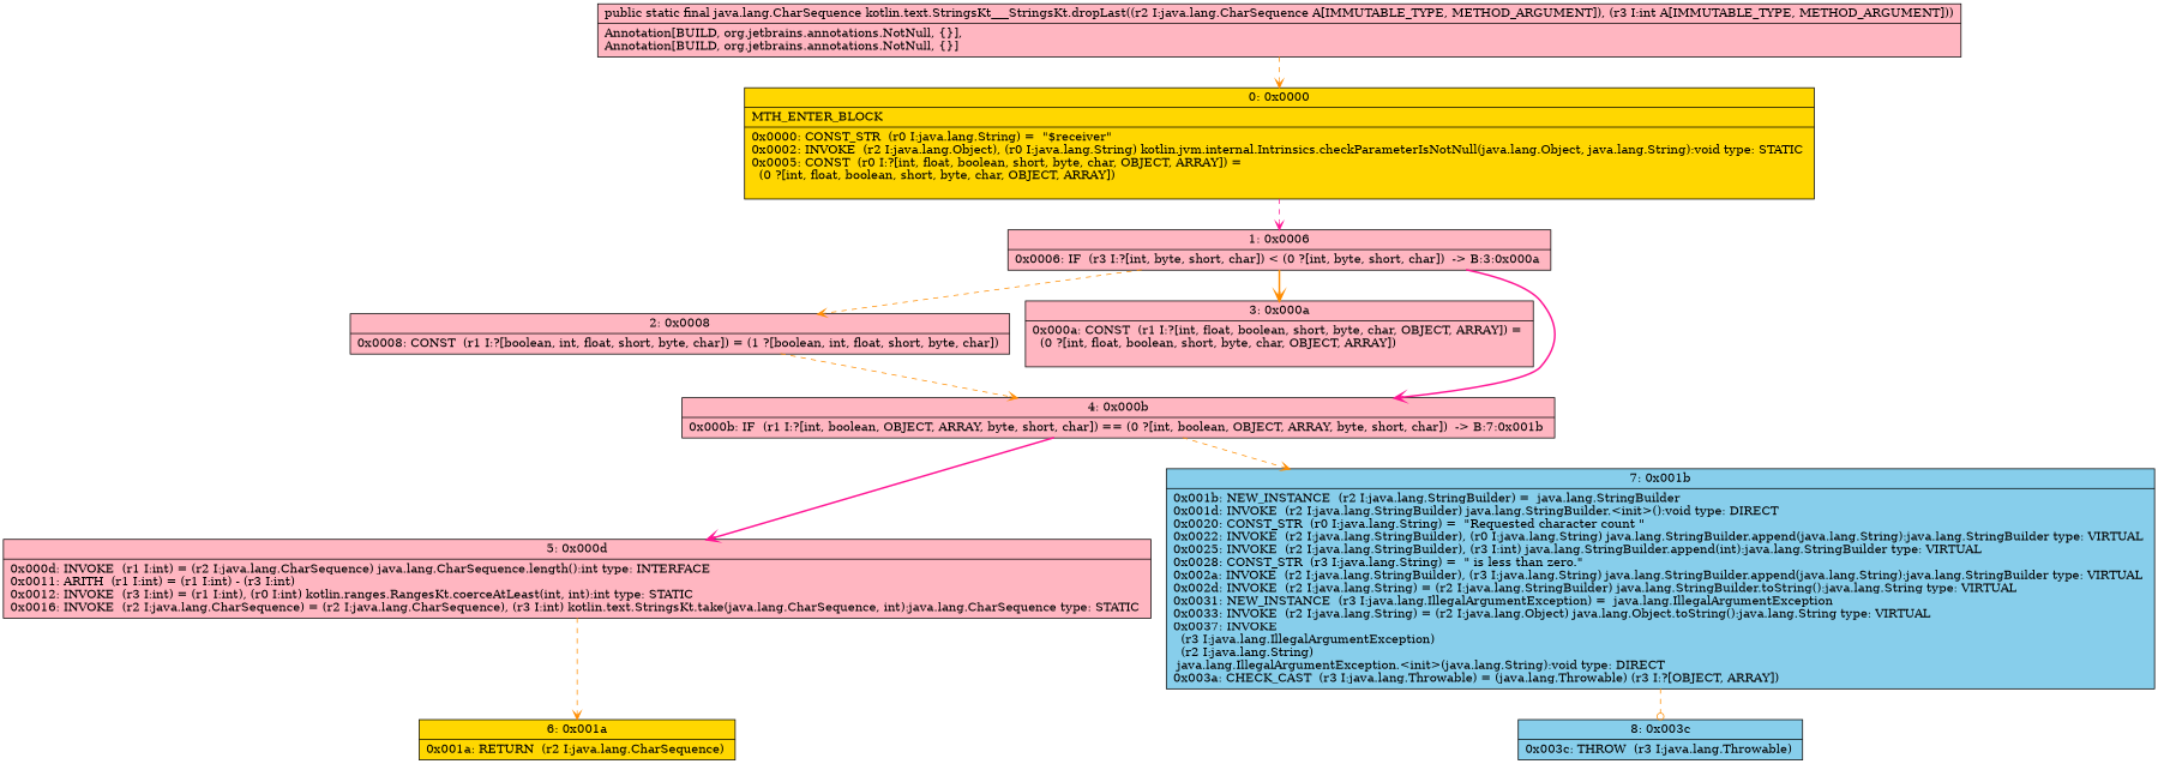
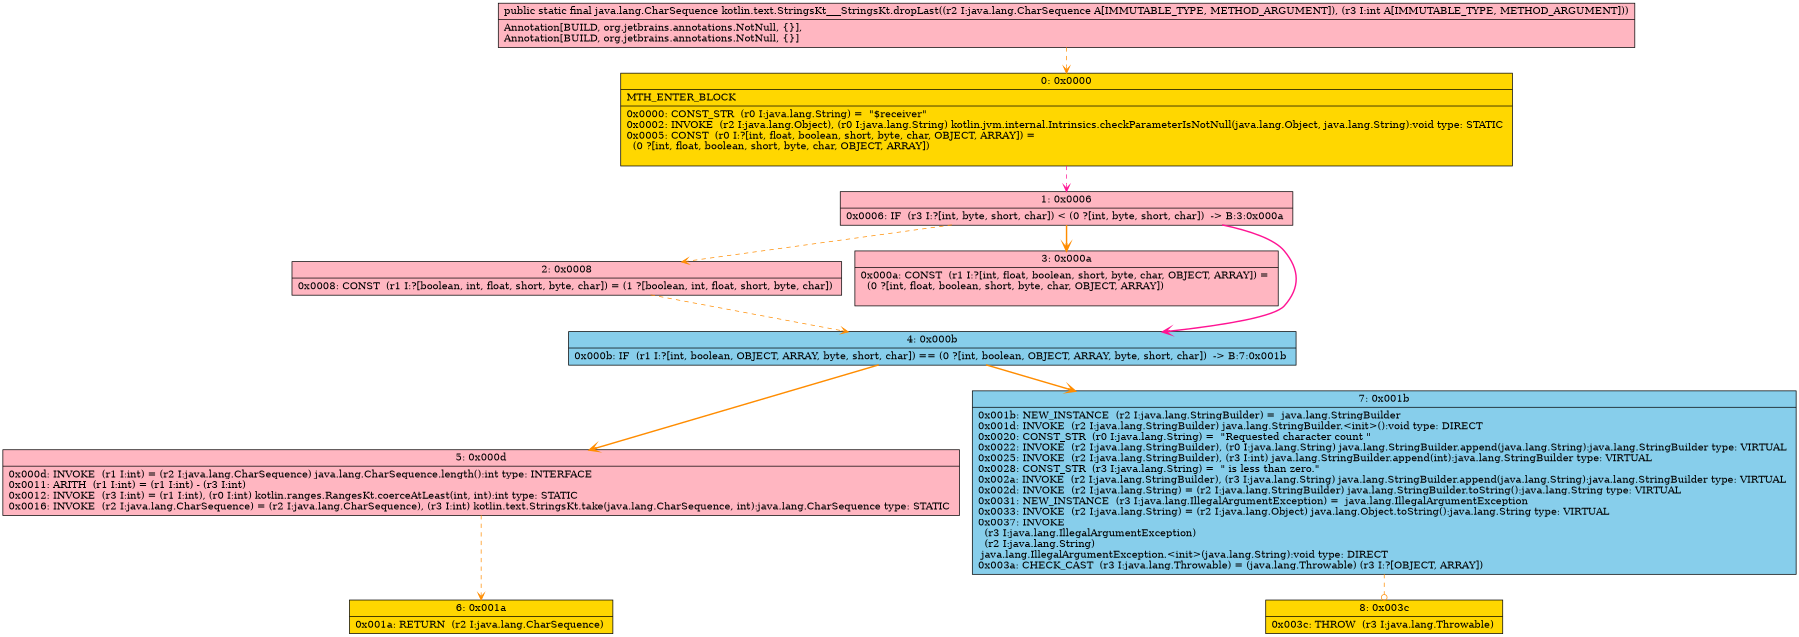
  digraph {
    node [fillcolor=lightpink shape=record style=filled]
    edge [arrowhead=vee color=darkorange style=dashed]
    n1 [fillcolor=gold label="{0\:\ 0x0000|MTH_ENTER_BLOCK\l|0x0000: CONST_STR  (r0 I:java.lang.String) =  \"$receiver\" \l0x0002: INVOKE  (r2 I:java.lang.Object), (r0 I:java.lang.String) kotlin.jvm.internal.Intrinsics.checkParameterIsNotNull(java.lang.Object, java.lang.String):void type: STATIC \l0x0005: CONST  (r0 I:?[int, float, boolean, short, byte, char, OBJECT, ARRAY]) = \l  (0 ?[int, float, boolean, short, byte, char, OBJECT, ARRAY])\l \l}"]
    n2 [label="{1\:\ 0x0006|0x0006: IF  (r3 I:?[int, byte, short, char]) \< (0 ?[int, byte, short, char])  \-\> B:3:0x000a \l}"]
    n3 [label="{2\:\ 0x0008|0x0008: CONST  (r1 I:?[boolean, int, float, short, byte, char]) = (1 ?[boolean, int, float, short, byte, char]) \l}"]
    n4 [label="{3\:\ 0x000a|0x000a: CONST  (r1 I:?[int, float, boolean, short, byte, char, OBJECT, ARRAY]) = \l  (0 ?[int, float, boolean, short, byte, char, OBJECT, ARRAY])\l \l}"]
-   n5 [label="{4\:\ 0x000b|0x000b: IF  (r1 I:?[int, boolean, OBJECT, ARRAY, byte, short, char]) == (0 ?[int, boolean, OBJECT, ARRAY, byte, short, char])  \-\> B:7:0x001b \l}"]
+   n5 [fillcolor=skyblue label="{4\:\ 0x000b|0x000b: IF  (r1 I:?[int, boolean, OBJECT, ARRAY, byte, short, char]) == (0 ?[int, boolean, OBJECT, ARRAY, byte, short, char])  \-\> B:7:0x001b \l}"]
    n6 [label="{5\:\ 0x000d|0x000d: INVOKE  (r1 I:int) = (r2 I:java.lang.CharSequence) java.lang.CharSequence.length():int type: INTERFACE \l0x0011: ARITH  (r1 I:int) = (r1 I:int) \- (r3 I:int) \l0x0012: INVOKE  (r3 I:int) = (r1 I:int), (r0 I:int) kotlin.ranges.RangesKt.coerceAtLeast(int, int):int type: STATIC \l0x0016: INVOKE  (r2 I:java.lang.CharSequence) = (r2 I:java.lang.CharSequence), (r3 I:int) kotlin.text.StringsKt.take(java.lang.CharSequence, int):java.lang.CharSequence type: STATIC \l}"]
    n7 [fillcolor=skyblue label="{7\:\ 0x001b|0x001b: NEW_INSTANCE  (r2 I:java.lang.StringBuilder) =  java.lang.StringBuilder \l0x001d: INVOKE  (r2 I:java.lang.StringBuilder) java.lang.StringBuilder.\<init\>():void type: DIRECT \l0x0020: CONST_STR  (r0 I:java.lang.String) =  \"Requested character count \" \l0x0022: INVOKE  (r2 I:java.lang.StringBuilder), (r0 I:java.lang.String) java.lang.StringBuilder.append(java.lang.String):java.lang.StringBuilder type: VIRTUAL \l0x0025: INVOKE  (r2 I:java.lang.StringBuilder), (r3 I:int) java.lang.StringBuilder.append(int):java.lang.StringBuilder type: VIRTUAL \l0x0028: CONST_STR  (r3 I:java.lang.String) =  \" is less than zero.\" \l0x002a: INVOKE  (r2 I:java.lang.StringBuilder), (r3 I:java.lang.String) java.lang.StringBuilder.append(java.lang.String):java.lang.StringBuilder type: VIRTUAL \l0x002d: INVOKE  (r2 I:java.lang.String) = (r2 I:java.lang.StringBuilder) java.lang.StringBuilder.toString():java.lang.String type: VIRTUAL \l0x0031: NEW_INSTANCE  (r3 I:java.lang.IllegalArgumentException) =  java.lang.IllegalArgumentException \l0x0033: INVOKE  (r2 I:java.lang.String) = (r2 I:java.lang.Object) java.lang.Object.toString():java.lang.String type: VIRTUAL \l0x0037: INVOKE  \l  (r3 I:java.lang.IllegalArgumentException)\l  (r2 I:java.lang.String)\l java.lang.IllegalArgumentException.\<init\>(java.lang.String):void type: DIRECT \l0x003a: CHECK_CAST  (r3 I:java.lang.Throwable) = (java.lang.Throwable) (r3 I:?[OBJECT, ARRAY]) \l}"]
    n8 [fillcolor=gold label="{6\:\ 0x001a|0x001a: RETURN  (r2 I:java.lang.CharSequence) \l}"]
-   n9 [fillcolor=skyblue label="{8\:\ 0x003c|0x003c: THROW  (r3 I:java.lang.Throwable) \l}"]
+   n9 [fillcolor=gold label="{8\:\ 0x003c|0x003c: THROW  (r3 I:java.lang.Throwable) \l}"]
    n10 [label="{public static final java.lang.CharSequence kotlin.text.StringsKt___StringsKt.dropLast((r2 I:java.lang.CharSequence A[IMMUTABLE_TYPE, METHOD_ARGUMENT]), (r3 I:int A[IMMUTABLE_TYPE, METHOD_ARGUMENT]))  | Annotation[BUILD, org.jetbrains.annotations.NotNull, \{\}], \lAnnotation[BUILD, org.jetbrains.annotations.NotNull, \{\}]\l}"]
    n1 -> n2 [color=deeppink]
    n2 -> n3
    n2 -> n4 [style=bold]
    n2 -> n5 [color=deeppink style=bold]
    n3 -> n5
-   n5 -> n6 [color=deeppink style=bold]
-   n5 -> n7
+   n5 -> n6 [style=bold]
+   n5 -> n7 [style=bold]
    n6 -> n8
    n7 -> n9 [arrowhead=odot]
    n10 -> n1
  }
